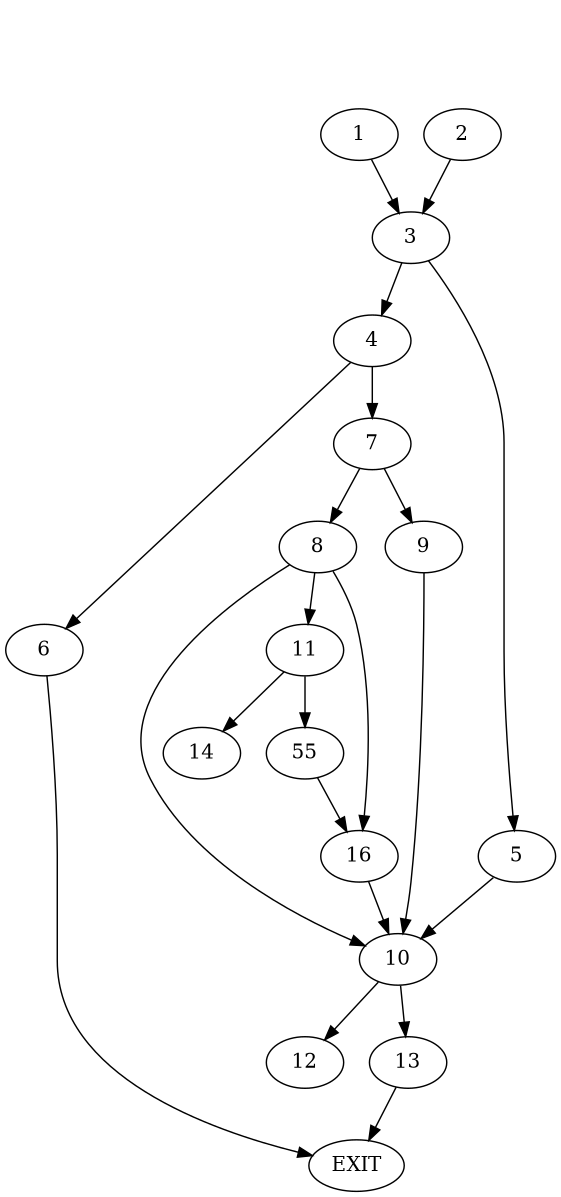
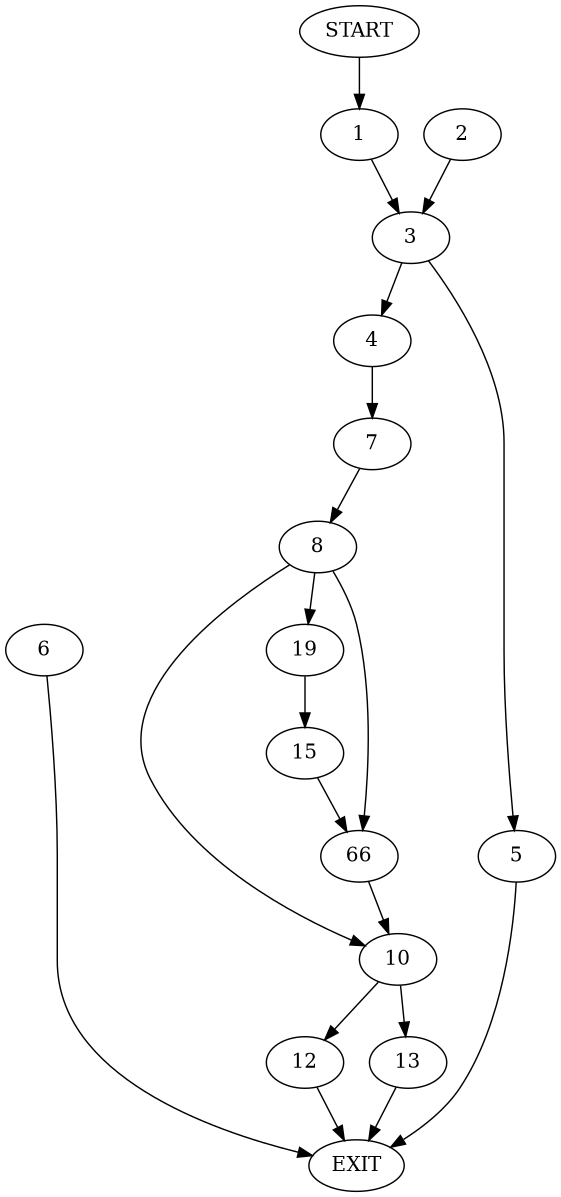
  digraph {
+   n1 [label=START]
    1
    3
    n4 [label=EXIT]
    2
    4
    5
    6
    7
    8
-   9
    10
-   11
-   16
+   11 [label=19]
+   16 [label=66]
    12
    13
-   14
-   15 [label=55]
+   15
+   n1 -> 1
    1 -> 3
    3 -> 4
    3 -> 5
    2 -> 3
-   4 -> 6
    4 -> 7
-   5 -> 10
+   5 -> n4
    6 -> n4
    7 -> 8
-   7 -> 9
    8 -> 10
    8 -> 11
    8 -> 16
-   9 -> 10
    10 -> 12
    10 -> 13
-   11 -> 14
    11 -> 15
    16 -> 10
+   12 -> n4
    13 -> n4
    15 -> 16
  }
